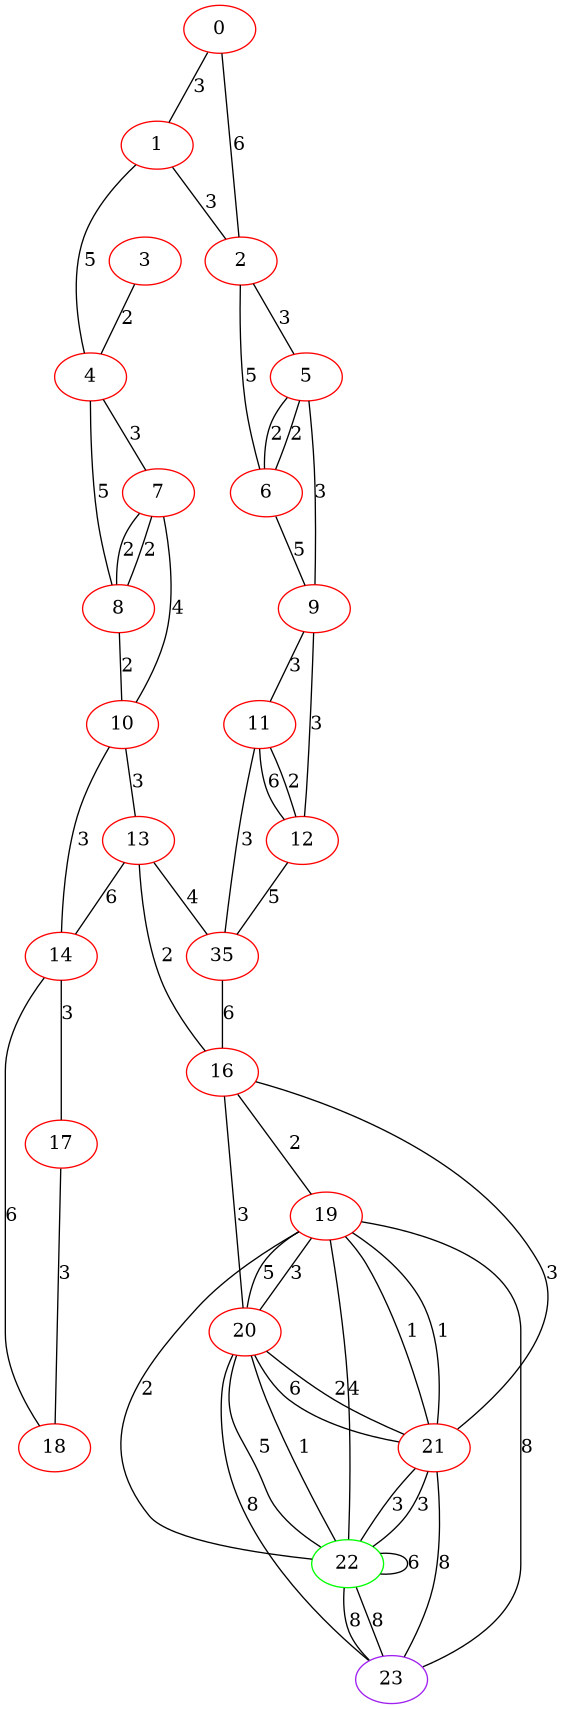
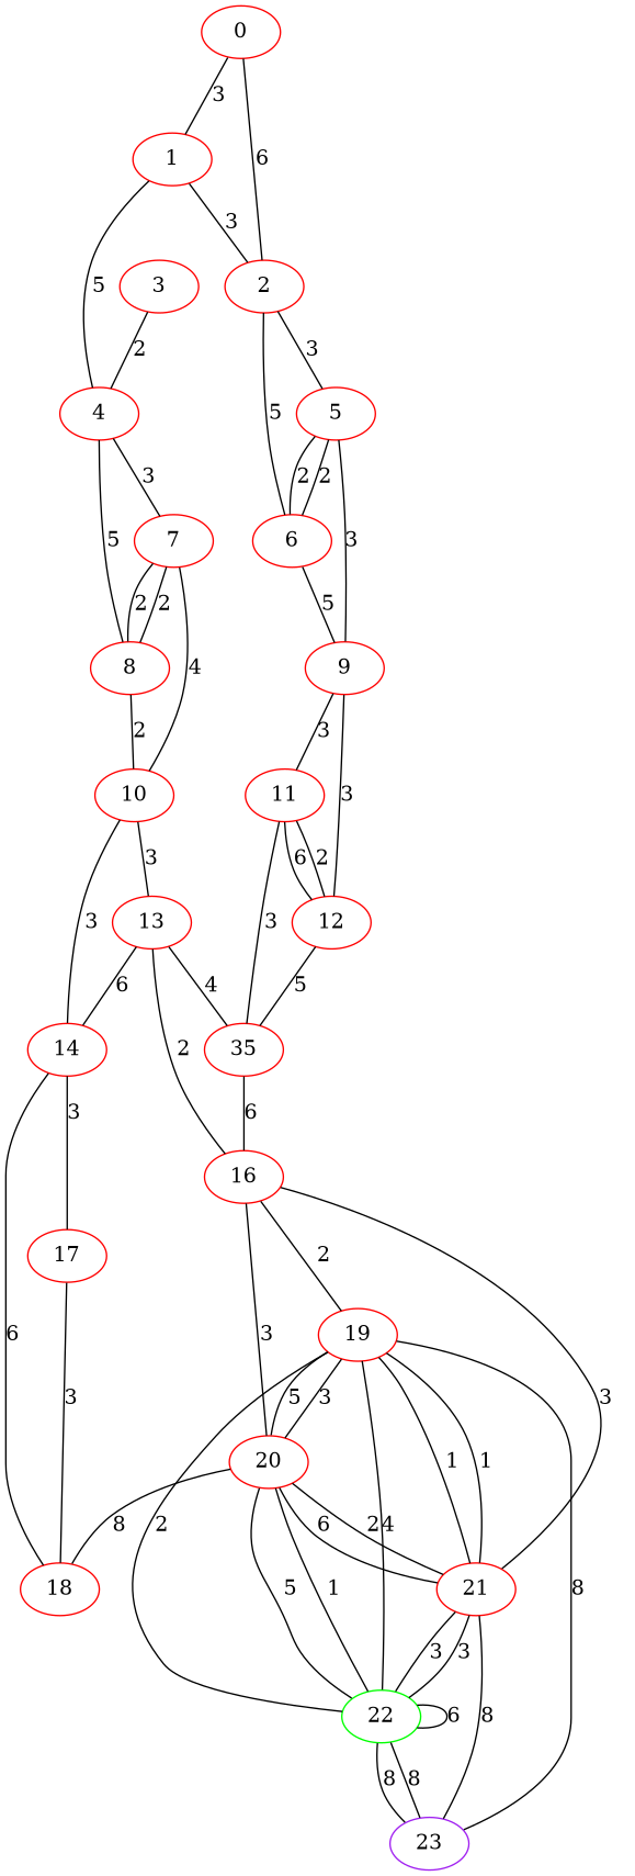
  graph {
    node [color=red weight=1]
    0
    1
    2
    4
    5
    6
    3
    7
    8
    9
    10
    11
    12
    13
    14
    n16 [label=35]
    16
    17
    18
    19
    20
    21
    22 [color=green weight=2]
    23 [color=purple weight=4]
    0 -- 1 [label=3]
    0 -- 2 [label=6]
    1 -- 2 [label=3]
    1 -- 4 [label=5]
    2 -- 5 [label=3]
    2 -- 6 [label=5]
    4 -- 7 [label=3]
    4 -- 8 [label=5]
    5 -- 6 [label=2]
    5 -- 6 [label=2]
    5 -- 9 [label=3]
    6 -- 9 [label=5]
    3 -- 4 [label=2]
    7 -- 8 [label=2]
    7 -- 8 [label=2]
    7 -- 10 [label=4]
    8 -- 10 [label=2]
    9 -- 11 [label=3]
    9 -- 12 [label=3]
    10 -- 13 [label=3]
    10 -- 14 [label=3]
    11 -- 12 [label=6]
    11 -- 12 [label=2]
    11 -- n16 [label=3]
    12 -- n16 [label=5]
    13 -- 14 [label=6]
    13 -- n16 [label=4]
    13 -- 16 [label=2]
    14 -- 17 [label=3]
    14 -- 18 [label=6]
    n16 -- 16 [label=6]
    16 -- 19 [label=2]
    16 -- 20 [label=3]
    16 -- 21 [label=3]
    17 -- 18 [label=3]
    19 -- 20 [label=3]
    19 -- 20 [label=5]
    19 -- 21 [label=1]
    19 -- 21 [label=1]
    19 -- 22 [label=2]
    19 -- 22 [label=4]
    19 -- 23 [label=8]
    20 -- 21 [label=2]
    20 -- 21 [label=6]
    20 -- 22 [label=5]
    20 -- 22 [label=1]
-   20 -- 23 [label=8]
+   20 -- 18 [label=8]
    21 -- 22 [label=3]
    21 -- 22 [label=3]
    21 -- 23 [label=8]
    22 -- 22 [label=6]
    22 -- 23 [label=8]
    22 -- 23 [label=8]
  }
